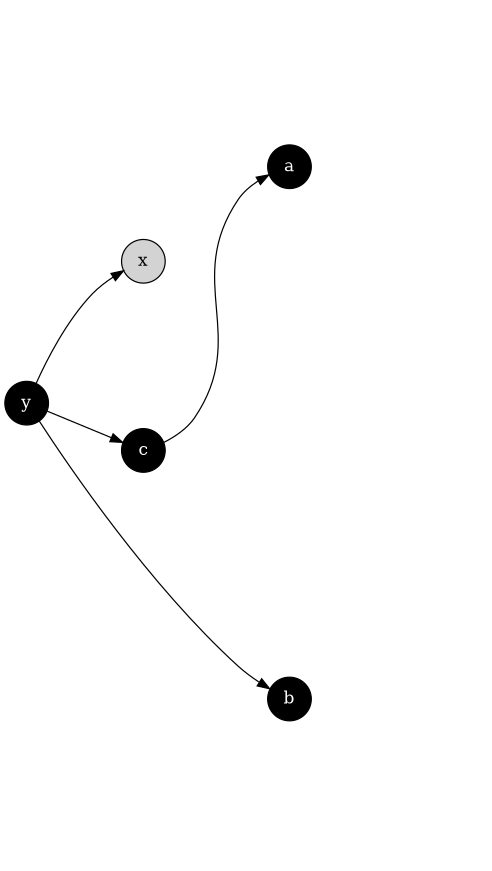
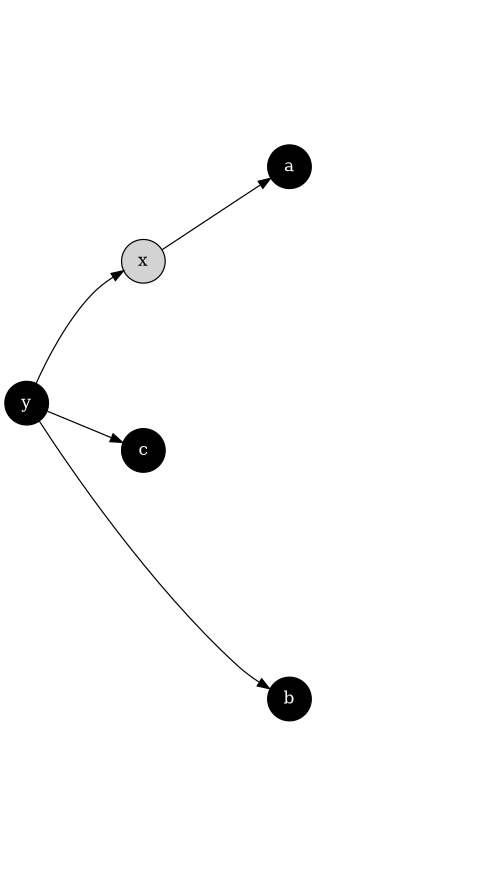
  digraph {
    rankdir=LR
    node [shape=circle style=invis]
    edge [style=invis]
    nilaal
    nilaam
    nilaar
    nilabl
    nilabm
    nilabr
    n7 [fillcolor=black fontcolor=white label=a style=filled]
    nilaxm
    n9 [fillcolor=black fontcolor=white label=b style=filled]
    nilacl
    nilacm
    nilacr
    n13 [fillcolor=lightgray fontcolor=black label=x style=filled]
    nilaym
    n15 [fillcolor=black fontcolor=white label=c style=filled]
    n16 [fillcolor=black fontcolor=white label=y style=filled]
    subgraph sub_1 {
      rank=same
      nilaal
      nilaam
      nilaar
    }
    subgraph sub_2 {
      rank=same
      nilabl
      nilabm
      nilabr
    }
    subgraph sub_3 {
      rank=same
      n7
      nilaxm
      n9
    }
    subgraph sub_4 {
      rank=same
      nilacl
      nilacm
      nilacr
    }
    subgraph sub_5 {
      rank=same
      n13
      nilaym
      n15
    }
    nilaal -> nilaam
    nilaam -> nilaar
    nilabl -> nilabm
    nilabm -> nilabr
    n7 -> nilaal
    n7 -> nilaam
    n7 -> nilaar
    n7 -> nilaxm
    nilaxm -> n9
    n9 -> nilabl
    n9 -> nilabm
    n9 -> nilabr
    nilacl -> nilacm
    nilacm -> nilacr
-   n15 -> n7 [style=""]
+   n13 -> n7 [style=""]
    n13 -> nilaxm
    n13 -> nilaym
    nilaym -> n15
    n15 -> nilacl
    n15 -> nilacm
    n15 -> nilacr
    n16 -> n9 [style=""]
    n16 -> n13 [style=""]
    n16 -> nilaym
    n16 -> n15 [style=""]
  }
